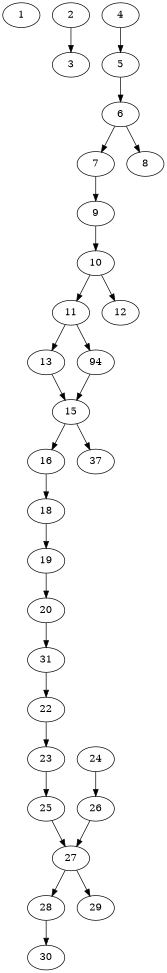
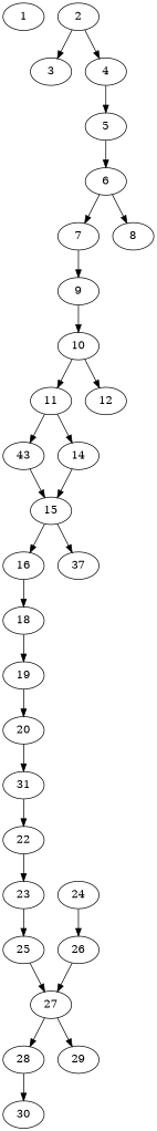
  digraph {
    fontname="DejaVu Serif"
    node [alpha=0.11 fontname="DejaVu Serif"]
    edge [fontname="DejaVu Serif"]
    1 [alpha=0.07 expect_size=31944704]
    2 [alpha=0.01 expect_size=20442112]
    3 [alpha=0.07 expect_size=28437504]
    4 [alpha=0.05 expect_size=19763200]
    5 [alpha=0.19 expect_size=34909184]
    6 [alpha=0.18 expect_size=41015296]
    7 [alpha=0.13 expect_size=28873728]
    8 [alpha=0.17 expect_size=52058112]
    9 [alpha=0.15 expect_size=19616768]
    10 [alpha=0.08 expect_size=17442816]
    11 [alpha=0.09 expect_size=40592384]
    12 [expect_size=10188800]
-   13 [alpha=0.16 expect_size=13053952]
-   14 [alpha=0.00 expect_size=30126080 label=94]
+   13 [alpha=0.16 expect_size=13053952 label=43]
+   14 [alpha=0.00 expect_size=30126080]
    15 [alpha=0.09 expect_size=42791936]
    16 [alpha=0.01 expect_size=40157184]
    n17 [alpha=0.16 expect_size=34856960 label=37]
    18 [expect_size=17741824]
    19 [alpha=0.10 expect_size=10559488]
    20 [alpha=0.16 expect_size=46812160]
    n21 [alpha=0.14 expect_size=19668992 label=31]
    22 [alpha=0.18 expect_size=40476672]
    23 [expect_size=19123200]
    25 [alpha=0.03 expect_size=10762240]
    24 [expect_size=10727424]
    26 [expect_size=32261120]
    27 [alpha=0.09 expect_size=34744320]
    28 [alpha=0.06 expect_size=24999936]
    29 [alpha=0.09 expect_size=50265088]
    30 [alpha=0.18 expect_size=27714560]
    2 -> 3
+   2 -> 4
    4 -> 5
    5 -> 6
    6 -> 7
    6 -> 8
    7 -> 9
    9 -> 10
    10 -> 11
    10 -> 12
    11 -> 13
    11 -> 14
    13 -> 15
    14 -> 15
    15 -> 16
    15 -> n17
    16 -> 18
    18 -> 19
    19 -> 20
    20 -> n21
    n21 -> 22
    22 -> 23
    23 -> 25
    25 -> 27
    24 -> 26
    26 -> 27
    27 -> 28
    27 -> 29
    28 -> 30
  }
